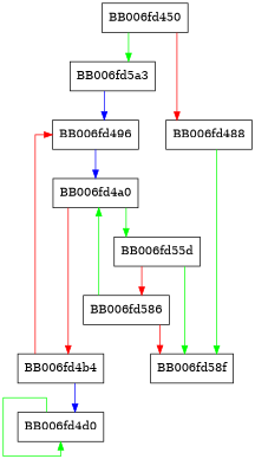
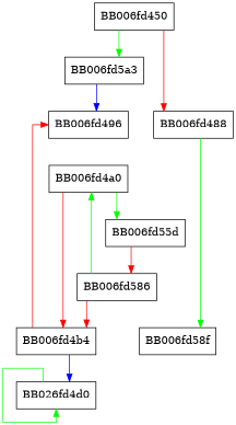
  digraph {
    splines=ortho
    node [shape=box]
    edge [color=green]
    BB006fd450
    BB006fd5a3
    BB006fd488
    BB006fd496
    BB006fd58f
    BB006fd4a0
    BB006fd55d
    BB006fd4b4
    BB006fd586
-   BB006fd4d0
+   BB006fd4d0 [label=BB026fd4d0]
    BB006fd450 -> BB006fd5a3
    BB006fd450 -> BB006fd488 [color=red]
    BB006fd5a3 -> BB006fd496 [color=blue]
    BB006fd488 -> BB006fd58f
-   BB006fd496 -> BB006fd4a0 [color=blue]
    BB006fd4a0 -> BB006fd55d
    BB006fd4a0 -> BB006fd4b4 [color=red]
-   BB006fd55d -> BB006fd58f
    BB006fd55d -> BB006fd586 [color=red]
    BB006fd4b4 -> BB006fd496 [color=red]
    BB006fd4b4 -> BB006fd4d0 [color=blue]
-   BB006fd586 -> BB006fd58f [color=red]
+   BB006fd586 -> BB006fd4b4 [color=red]
    BB006fd586 -> BB006fd4a0
    BB006fd4d0 -> BB006fd4d0
  }
